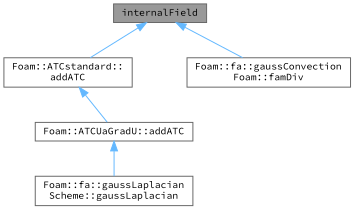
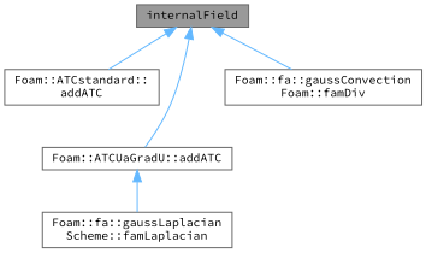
  digraph {
    fontname="Source Code Pro"
    rankdir=TB
    node [color=grey40 fillcolor=white fontname="Source Code Pro" fontsize=10 shape=box style=filled]
    edge [color=steelblue1 dir=back fontname="Source Code Pro" fontsize=10 labelfontname=Helvetica labelfontsize=10 style=solid]
    n1 [color=gray40 fillcolor=grey60 fontcolor=black height=0.2 label=internalField width=0.4]
    n2 [height=0.2 label="Foam::ATCstandard::\laddATC" width=0.4]
    n3 [height=0.2 label="Foam::ATCUaGradU::addATC" width=0.4]
    n4 [height=0.2 label="Foam::fa::gaussConvection\lFoam::famDiv" width=0.4]
-   n5 [height=0.2 label="Foam::fa::gaussLaplacian\lScheme::gaussLaplacian" width=0.4]
+   n5 [height=0.2 label="Foam::fa::gaussLaplacian\lScheme::famLaplacian" width=0.4]
    n1 -> n2
-   n2 -> n3
+   n1 -> n3
    n1 -> n4
    n3 -> n5
  }
